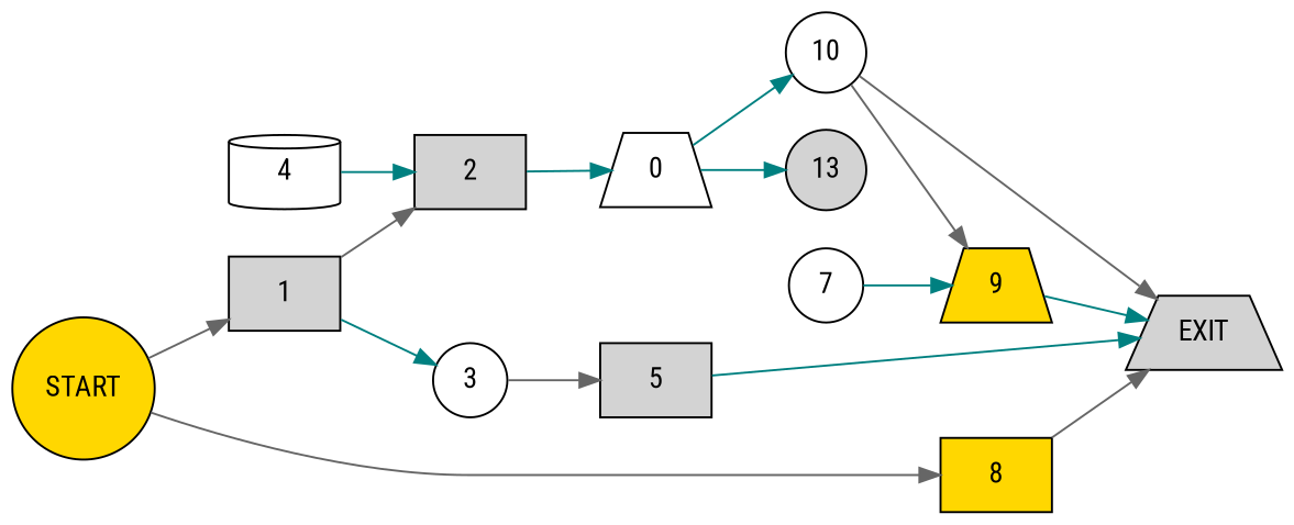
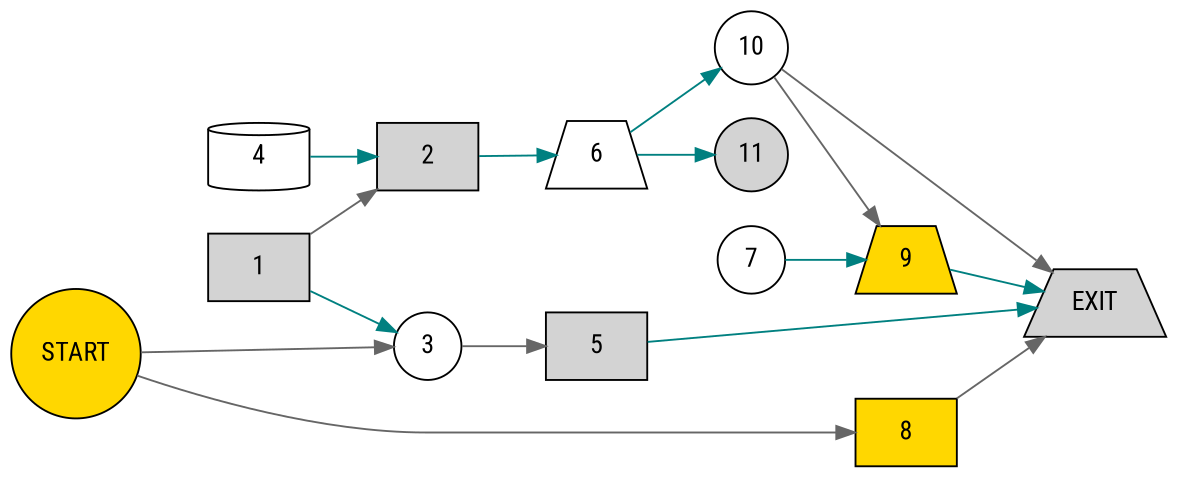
  digraph {
    fontname="Roboto Condensed"
    rankdir=LR
    node [fillcolor=lightgrey fontname="Roboto Condensed" shape=circle style=filled]
    edge [color=teal fontname="Roboto Condensed"]
    n1 [fillcolor=gold label=START]
    1 [shape=box]
    8 [fillcolor=gold shape=box]
    2 [shape=box]
    3 [fillcolor=white]
    n6 [label=EXIT shape=trapezium]
-   6 [fillcolor=white shape=trapezium label=0]
+   6 [fillcolor=white shape=trapezium]
    5 [shape=box]
    10 [fillcolor=white]
-   11 [label=13]
+   11
    7 [fillcolor=white]
    9 [fillcolor=gold shape=trapezium]
    4 [fillcolor=white shape=cylinder]
-   n1 -> 1 [color=gray40]
+   n1 -> 3 [color=gray40]
    n1 -> 8 [color=gray40]
    1 -> 2 [color=gray40]
    1 -> 3
    8 -> n6 [color=gray40]
    2 -> 6
    3 -> 5 [color=gray40]
    6 -> 10
    6 -> 11
    5 -> n6
    10 -> n6 [color=gray40]
    10 -> 9 [color=gray40]
    7 -> 9
    9 -> n6
    4 -> 2
  }
